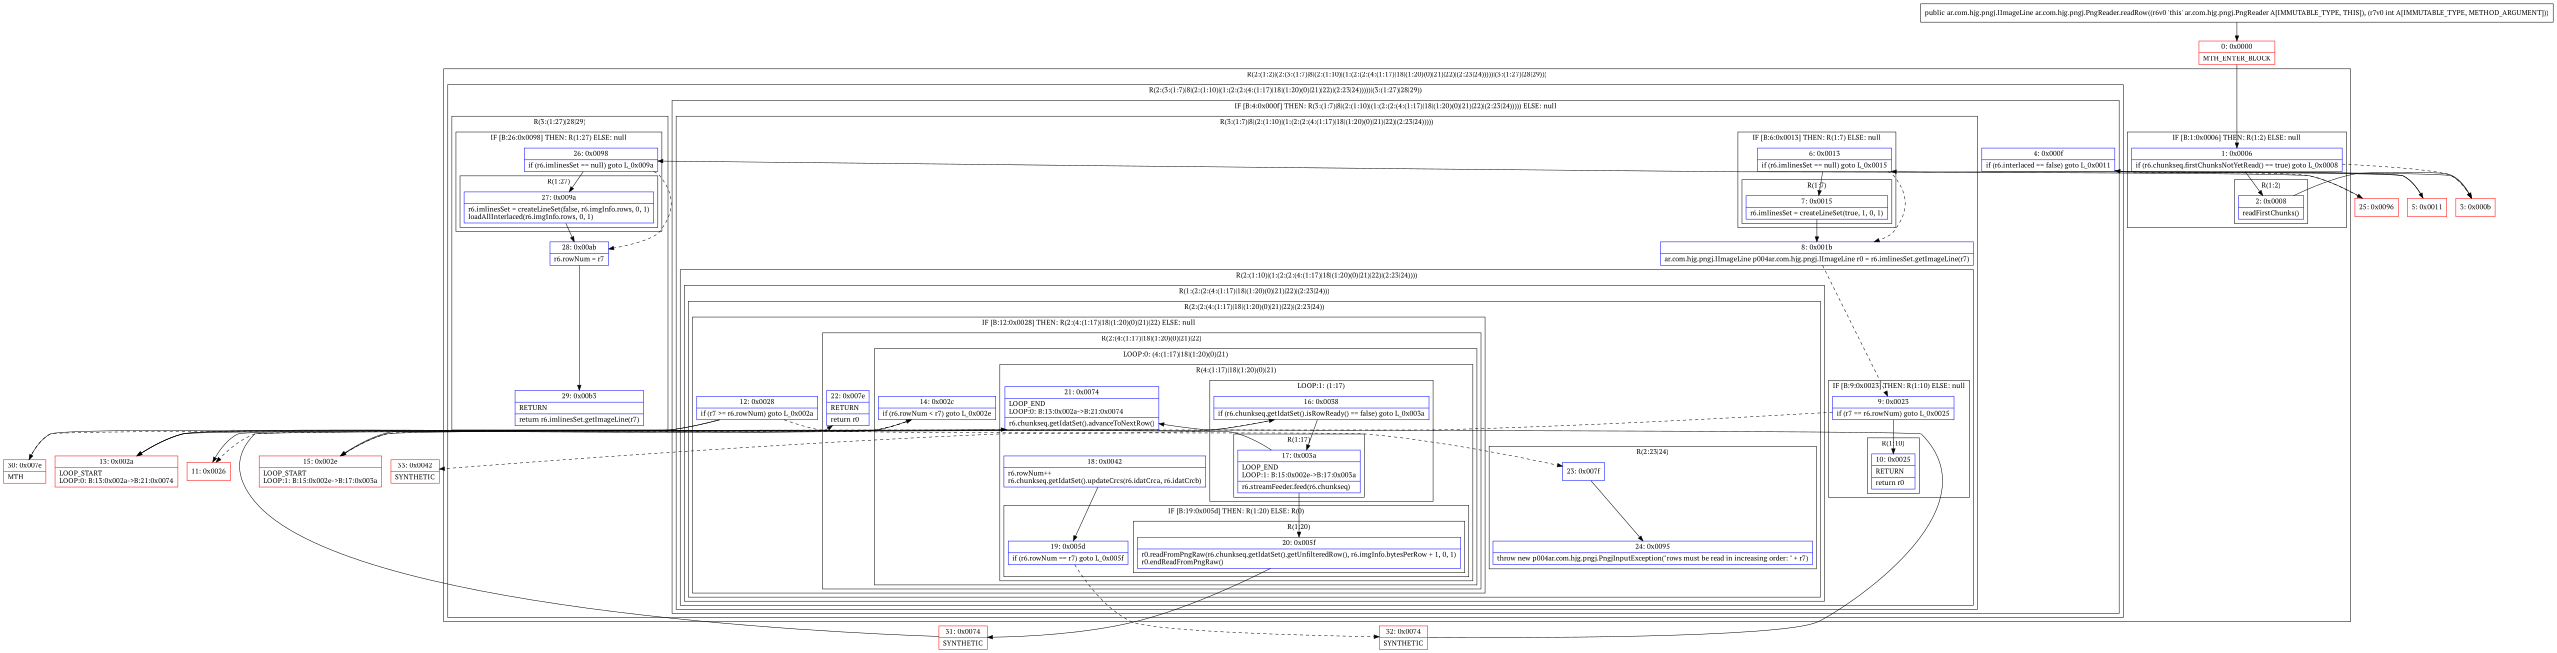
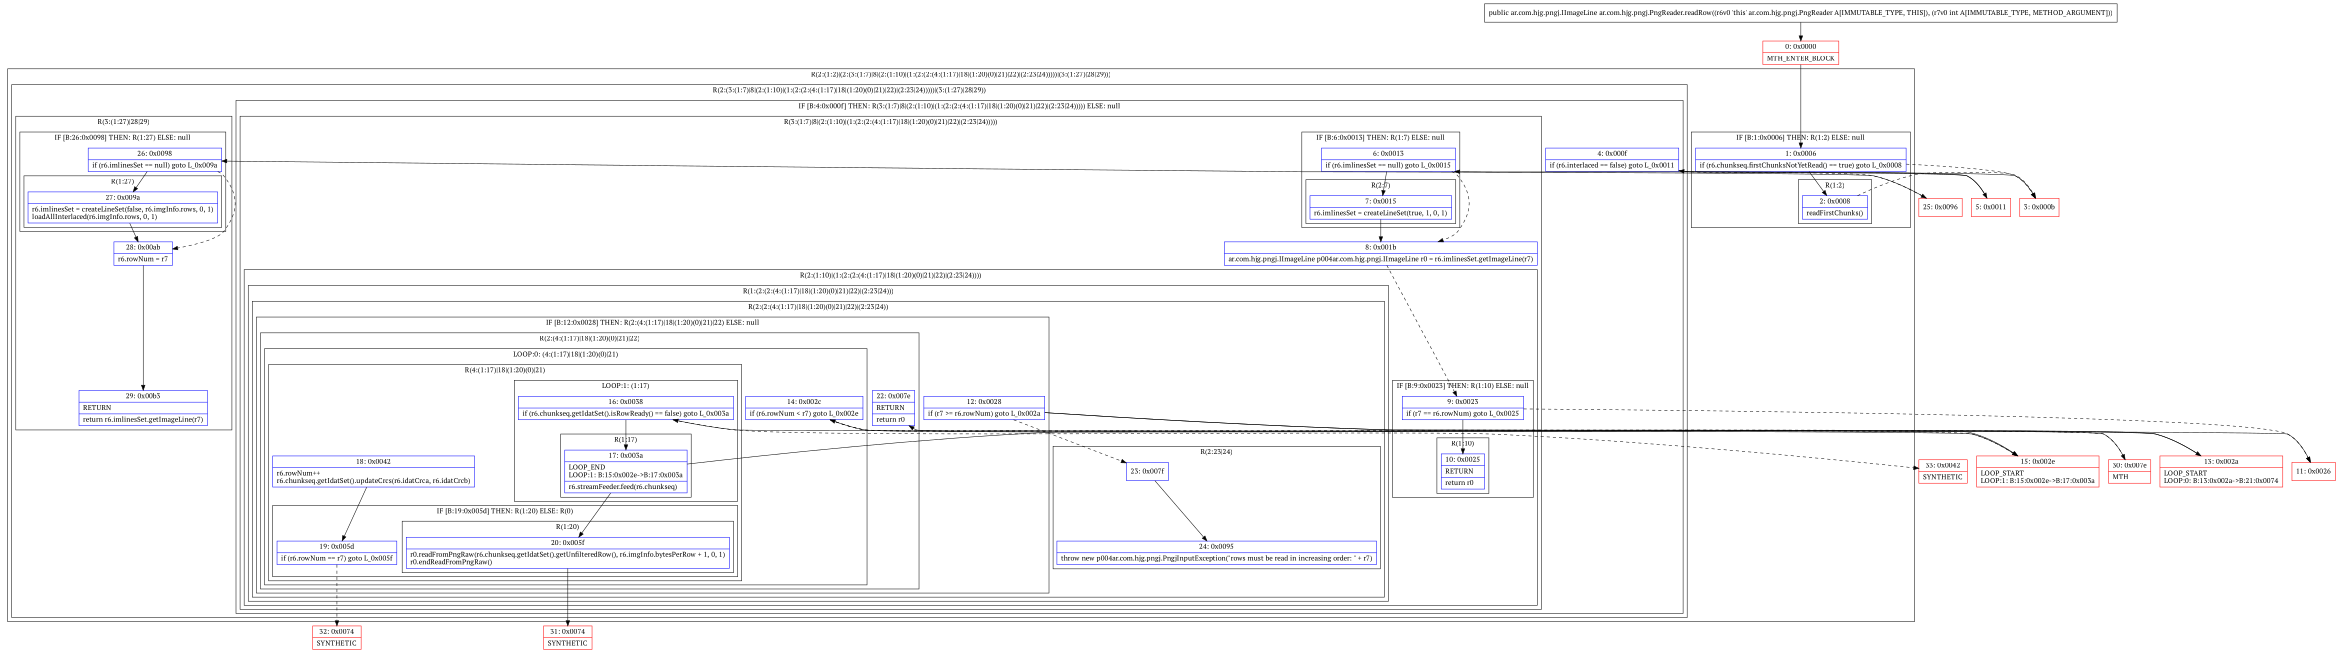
  digraph {
    fontname="PT Serif"
    node [color=blue fontname="PT Serif" shape=record]
    edge [fontname="PT Serif"]
    n1 [label="{2\:\ 0x0008|readFirstChunks()\l}"]
    n2 [label="{1\:\ 0x0006|if (r6.chunkseq.firstChunksNotYetRead() == true) goto L_0x0008\l}"]
    n3 [label="{7\:\ 0x0015|r6.imlinesSet = createLineSet(true, 1, 0, 1)\l}"]
    n4 [label="{6\:\ 0x0013|if (r6.imlinesSet == null) goto L_0x0015\l}"]
    n5 [label="{10\:\ 0x0025|RETURN\l|return r0\l}"]
    n6 [label="{9\:\ 0x0023|if (r7 == r6.rowNum) goto L_0x0025\l}"]
    n7 [label="{17\:\ 0x003a|LOOP_END\lLOOP:1: B:15:0x002e\-\>B:17:0x003a\l|r6.streamFeeder.feed(r6.chunkseq)\l}"]
    n8 [label="{16\:\ 0x0038|if (r6.chunkseq.getIdatSet().isRowReady() == false) goto L_0x003a\l}"]
    n9 [label="{20\:\ 0x005f|r0.readFromPngRaw(r6.chunkseq.getIdatSet().getUnfilteredRow(), r6.imgInfo.bytesPerRow + 1, 0, 1)\lr0.endReadFromPngRaw()\l}"]
    n10 [label="{19\:\ 0x005d|if (r6.rowNum == r7) goto L_0x005f\l}"]
    n11 [label="{18\:\ 0x0042|r6.rowNum++\lr6.chunkseq.getIdatSet().updateCrcs(r6.idatCrca, r6.idatCrcb)\l}"]
-   n12 [label="{21\:\ 0x0074|LOOP_END\lLOOP:0: B:13:0x002a\-\>B:21:0x0074\l|r6.chunkseq.getIdatSet().advanceToNextRow()\l}"]
    n13 [label="{14\:\ 0x002c|if (r6.rowNum \< r7) goto L_0x002e\l}"]
    n14 [label="{22\:\ 0x007e|RETURN\l|return r0\l}"]
    n15 [label="{12\:\ 0x0028|if (r7 \>= r6.rowNum) goto L_0x002a\l}"]
    n16 [label="{23\:\ 0x007f}"]
    n17 [label="{24\:\ 0x0095|throw new p004ar.com.hjg.pngj.PngjInputException(\"rows must be read in increasing order: \" + r7)\l}"]
    n18 [label="{8\:\ 0x001b|ar.com.hjg.pngj.IImageLine p004ar.com.hjg.pngj.IImageLine r0 = r6.imlinesSet.getImageLine(r7)\l}"]
    n19 [label="{4\:\ 0x000f|if (r6.interlaced == false) goto L_0x0011\l}"]
    n20 [label="{27\:\ 0x009a|r6.imlinesSet = createLineSet(false, r6.imgInfo.rows, 0, 1)\lloadAllInterlaced(r6.imgInfo.rows, 0, 1)\l}"]
    n21 [label="{26\:\ 0x0098|if (r6.imlinesSet == null) goto L_0x009a\l}"]
    n22 [label="{28\:\ 0x00ab|r6.rowNum = r7\l}"]
    n23 [label="{29\:\ 0x00b3|RETURN\l|return r6.imlinesSet.getImageLine(r7)\l}"]
    n24 [color=red label="{3\:\ 0x000b}"]
    n25 [color=red label="{11\:\ 0x0026}"]
    n26 [color=red label="{15\:\ 0x002e|LOOP_START\lLOOP:1: B:15:0x002e\-\>B:17:0x003a\l}"]
    n27 [color=red label="{33\:\ 0x0042|SYNTHETIC\l}"]
    n28 [color=red label="{31\:\ 0x0074|SYNTHETIC\l}"]
    n29 [color=red label="{32\:\ 0x0074|SYNTHETIC\l}"]
    n30 [color=red label="{13\:\ 0x002a|LOOP_START\lLOOP:0: B:13:0x002a\-\>B:21:0x0074\l}"]
    n31 [color=red label="{30\:\ 0x007e|MTH\l}"]
    n32 [color=red label="{5\:\ 0x0011}"]
    n33 [color=red label="{25\:\ 0x0096}"]
    n34 [color=red label="{0\:\ 0x0000|MTH_ENTER_BLOCK\l}"]
    n35 [label="{public ar.com.hjg.pngj.IImageLine ar.com.hjg.pngj.PngReader.readRow((r6v0 'this' ar.com.hjg.pngj.PngReader A[IMMUTABLE_TYPE, THIS]), (r7v0 int A[IMMUTABLE_TYPE, METHOD_ARGUMENT])) }" color=""]
    subgraph cluster_1 {
      label="R(2:(1:2)|(2:(3:(1:7)|8|(2:(1:10)|(1:(2:(2:(4:(1:17)|18|(1:20)(0)|21)|22)|(2:23|24)))))|(3:(1:27)|28|29)))"
      subgraph cluster_2 {
        label="IF [B:1:0x0006] THEN: R(1:2) ELSE: null"
        n2
        subgraph cluster_3 {
          label="R(1:2)"
          n1
        }
      }
      subgraph cluster_4 {
        label="R(2:(3:(1:7)|8|(2:(1:10)|(1:(2:(2:(4:(1:17)|18|(1:20)(0)|21)|22)|(2:23|24)))))|(3:(1:27)|28|29))"
        subgraph cluster_5 {
          label="IF [B:4:0x000f] THEN: R(3:(1:7)|8|(2:(1:10)|(1:(2:(2:(4:(1:17)|18|(1:20)(0)|21)|22)|(2:23|24))))) ELSE: null"
          n19
          subgraph cluster_6 {
            label="R(3:(1:7)|8|(2:(1:10)|(1:(2:(2:(4:(1:17)|18|(1:20)(0)|21)|22)|(2:23|24)))))"
            n18
            subgraph cluster_7 {
              label="IF [B:6:0x0013] THEN: R(1:7) ELSE: null"
              n4
              subgraph cluster_8 {
-               label="R(1:7)"
+               label="R(2:7)"
                n3
              }
            }
            subgraph cluster_9 {
              label="R(2:(1:10)|(1:(2:(2:(4:(1:17)|18|(1:20)(0)|21)|22)|(2:23|24))))"
              subgraph cluster_10 {
                label="IF [B:9:0x0023] THEN: R(1:10) ELSE: null"
                n6
                subgraph cluster_11 {
                  label="R(1:10)"
                  n5
                }
              }
              subgraph cluster_12 {
                label="R(1:(2:(2:(4:(1:17)|18|(1:20)(0)|21)|22)|(2:23|24)))"
                subgraph cluster_13 {
                  label="R(2:(2:(4:(1:17)|18|(1:20)(0)|21)|22)|(2:23|24))"
                  subgraph cluster_14 {
                    label="IF [B:12:0x0028] THEN: R(2:(4:(1:17)|18|(1:20)(0)|21)|22) ELSE: null"
                    n15
                    subgraph cluster_15 {
                      label="R(2:(4:(1:17)|18|(1:20)(0)|21)|22)"
                      n14
                      subgraph cluster_16 {
                        label="LOOP:0: (4:(1:17)|18|(1:20)(0)|21)"
                        n13
                        subgraph cluster_17 {
                          label="R(4:(1:17)|18|(1:20)(0)|21)"
                          n11
-                         n12
                          subgraph cluster_18 {
                            label="LOOP:1: (1:17)"
                            n8
                            subgraph cluster_19 {
                              label="R(1:17)"
                              n7
                            }
                          }
                          subgraph cluster_20 {
                            label="IF [B:19:0x005d] THEN: R(1:20) ELSE: R(0)"
                            n10
                            subgraph cluster_21 {
                              label="R(1:20)"
                              n9
                            }
                            subgraph cluster_22 {
                              label="R(0)"
                            }
                          }
                        }
                      }
                    }
                  }
                  subgraph cluster_23 {
                    label="R(2:23|24)"
                    n16
                    n17
                  }
                }
              }
            }
          }
        }
        subgraph cluster_24 {
          label="R(3:(1:27)|28|29)"
          n22
          n23
          subgraph cluster_25 {
            label="IF [B:26:0x0098] THEN: R(1:27) ELSE: null"
            n21
            subgraph cluster_26 {
              label="R(1:27)"
              n20
            }
          }
        }
      }
    }
-   n1 -> n24
+   n1 -> n24 [style=dashed]
    n2 -> n1
    n2 -> n24 [style=dashed]
    n3 -> n18
    n4 -> n3
    n4 -> n18 [style=dashed]
    n6 -> n5
    n6 -> n25 [style=dashed]
    n7 -> n9
    n7 -> n26
    n8 -> n7
    n8 -> n27 [style=dashed]
    n9 -> n28
    n10 -> n29 [style=dashed]
    n11 -> n10
-   n12 -> n30
    n13 -> n26 [style=dashed]
    n13 -> n31 [style=dashed]
    n15 -> n16 [style=dashed]
    n15 -> n25
    n15 -> n30
    n16 -> n17
    n18 -> n6 [style=dashed]
    n19 -> n32
    n19 -> n33 [style=dashed]
    n20 -> n22
    n21 -> n20
    n21 -> n22 [style=dashed]
    n22 -> n23
    n24 -> n19
    n26 -> n8
-   n28 -> n12
-   n29 -> n12
    n30 -> n13
    n31 -> n14
    n32 -> n4
    n33 -> n21
    n34 -> n2
    n35 -> n34
  }
